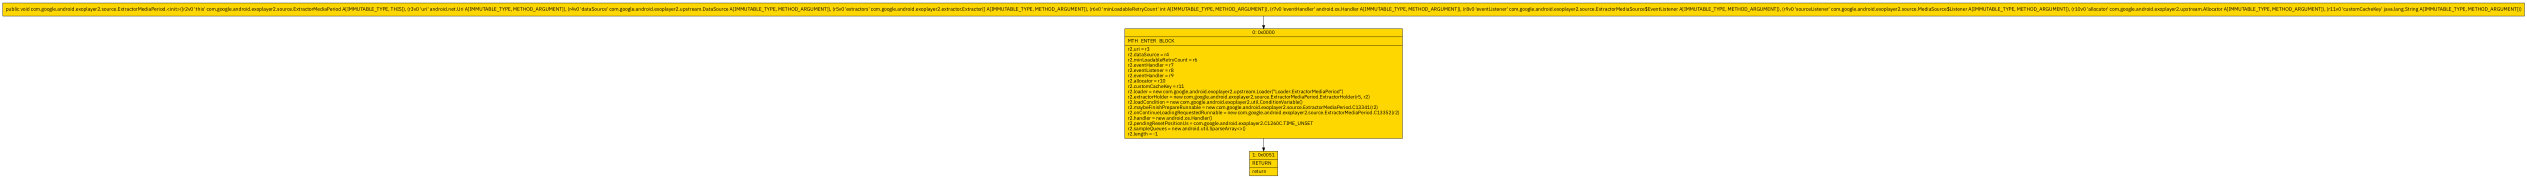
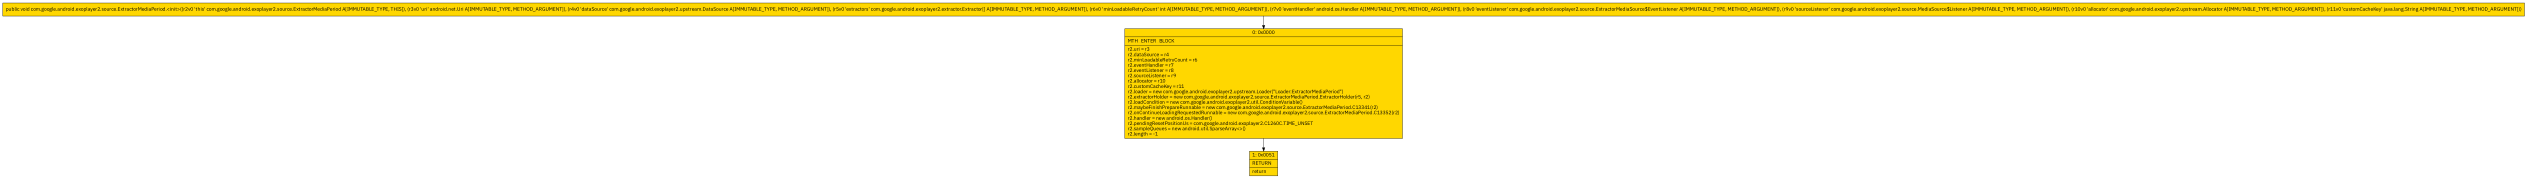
  digraph {
    fontname="IBM Plex Sans"
    node [shape=record style=filled fillcolor=gold fontname="IBM Plex Sans"]
    edge [fontname="IBM Plex Sans"]
-   n1 [label="{0\:\ 0x0000|MTH_ENTER_BLOCK\l|r2.uri = r3\lr2.dataSource = r4\lr2.minLoadableRetryCount = r6\lr2.eventHandler = r7\lr2.eventListener = r8\lr2.eventHandler = r9\lr2.allocator = r10\lr2.customCacheKey = r11\lr2.loader = new com.google.android.exoplayer2.upstream.Loader(\"Loader:ExtractorMediaPeriod\")\lr2.extractorHolder = new com.google.android.exoplayer2.source.ExtractorMediaPeriod.ExtractorHolder(r5, r2)\lr2.loadCondition = new com.google.android.exoplayer2.util.ConditionVariable()\lr2.maybeFinishPrepareRunnable = new com.google.android.exoplayer2.source.ExtractorMediaPeriod.C13341(r2)\lr2.onContinueLoadingRequestedRunnable = new com.google.android.exoplayer2.source.ExtractorMediaPeriod.C13352(r2)\lr2.handler = new android.os.Handler()\lr2.pendingResetPositionUs = com.google.android.exoplayer2.C1260C.TIME_UNSET\lr2.sampleQueues = new android.util.SparseArray\<\>()\lr2.length = \-1\l}"]
+   n1 [label="{0\:\ 0x0000|MTH_ENTER_BLOCK\l|r2.uri = r3\lr2.dataSource = r4\lr2.minLoadableRetryCount = r6\lr2.eventHandler = r7\lr2.eventListener = r8\lr2.sourceListener = r9\lr2.allocator = r10\lr2.customCacheKey = r11\lr2.loader = new com.google.android.exoplayer2.upstream.Loader(\"Loader:ExtractorMediaPeriod\")\lr2.extractorHolder = new com.google.android.exoplayer2.source.ExtractorMediaPeriod.ExtractorHolder(r5, r2)\lr2.loadCondition = new com.google.android.exoplayer2.util.ConditionVariable()\lr2.maybeFinishPrepareRunnable = new com.google.android.exoplayer2.source.ExtractorMediaPeriod.C13341(r2)\lr2.onContinueLoadingRequestedRunnable = new com.google.android.exoplayer2.source.ExtractorMediaPeriod.C13352(r2)\lr2.handler = new android.os.Handler()\lr2.pendingResetPositionUs = com.google.android.exoplayer2.C1260C.TIME_UNSET\lr2.sampleQueues = new android.util.SparseArray\<\>()\lr2.length = \-1\l}"]
    n2 [label="{1\:\ 0x0051|RETURN\l|return\l}"]
    n3 [label="{public void com.google.android.exoplayer2.source.ExtractorMediaPeriod.\<init\>((r2v0 'this' com.google.android.exoplayer2.source.ExtractorMediaPeriod A[IMMUTABLE_TYPE, THIS]), (r3v0 'uri' android.net.Uri A[IMMUTABLE_TYPE, METHOD_ARGUMENT]), (r4v0 'dataSource' com.google.android.exoplayer2.upstream.DataSource A[IMMUTABLE_TYPE, METHOD_ARGUMENT]), (r5v0 'extractors' com.google.android.exoplayer2.extractor.Extractor[] A[IMMUTABLE_TYPE, METHOD_ARGUMENT]), (r6v0 'minLoadableRetryCount' int A[IMMUTABLE_TYPE, METHOD_ARGUMENT]), (r7v0 'eventHandler' android.os.Handler A[IMMUTABLE_TYPE, METHOD_ARGUMENT]), (r8v0 'eventListener' com.google.android.exoplayer2.source.ExtractorMediaSource$EventListener A[IMMUTABLE_TYPE, METHOD_ARGUMENT]), (r9v0 'sourceListener' com.google.android.exoplayer2.source.MediaSource$Listener A[IMMUTABLE_TYPE, METHOD_ARGUMENT]), (r10v0 'allocator' com.google.android.exoplayer2.upstream.Allocator A[IMMUTABLE_TYPE, METHOD_ARGUMENT]), (r11v0 'customCacheKey' java.lang.String A[IMMUTABLE_TYPE, METHOD_ARGUMENT])) }"]
    n1 -> n2
    n3 -> n1
  }
